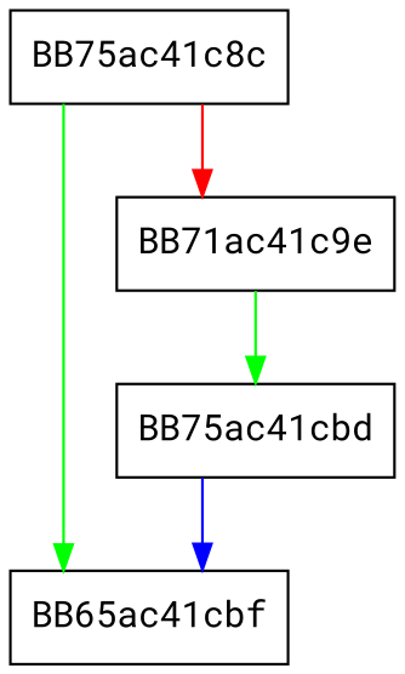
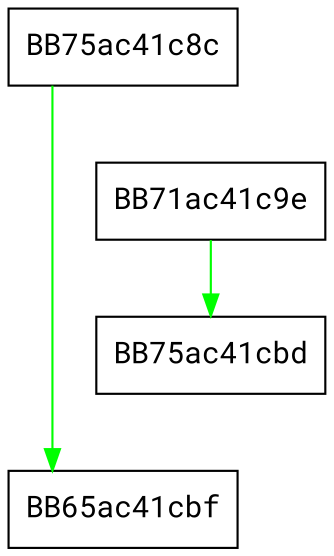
  digraph {
    fontname="Roboto Mono"
    splines=ortho
    node [fontname="Roboto Mono" shape=box]
    edge [color=green fontname="Roboto Mono"]
    n1 [label=BB65ac41cbf]
    BB75ac41c8c
    n3 [label=BB71ac41c9e]
    BB75ac41cbd
    BB75ac41c8c -> n1
-   BB75ac41c8c -> n3 [color=red]
    n3 -> BB75ac41cbd
-   BB75ac41cbd -> n1 [color=blue]
  }
